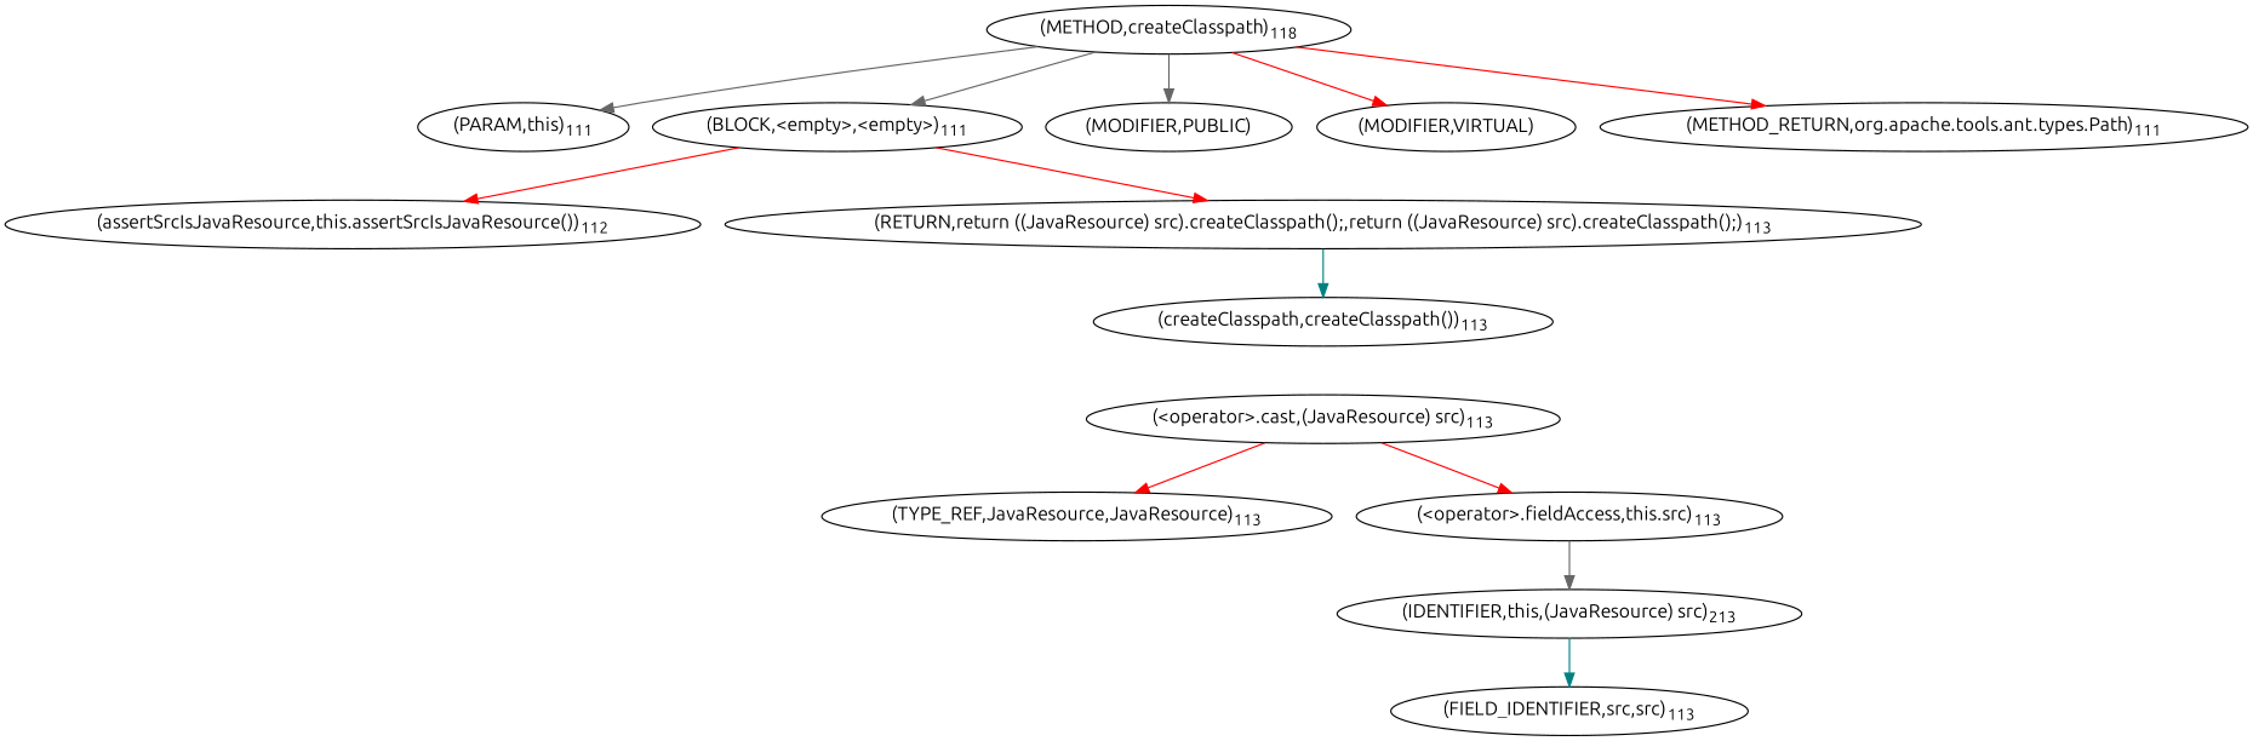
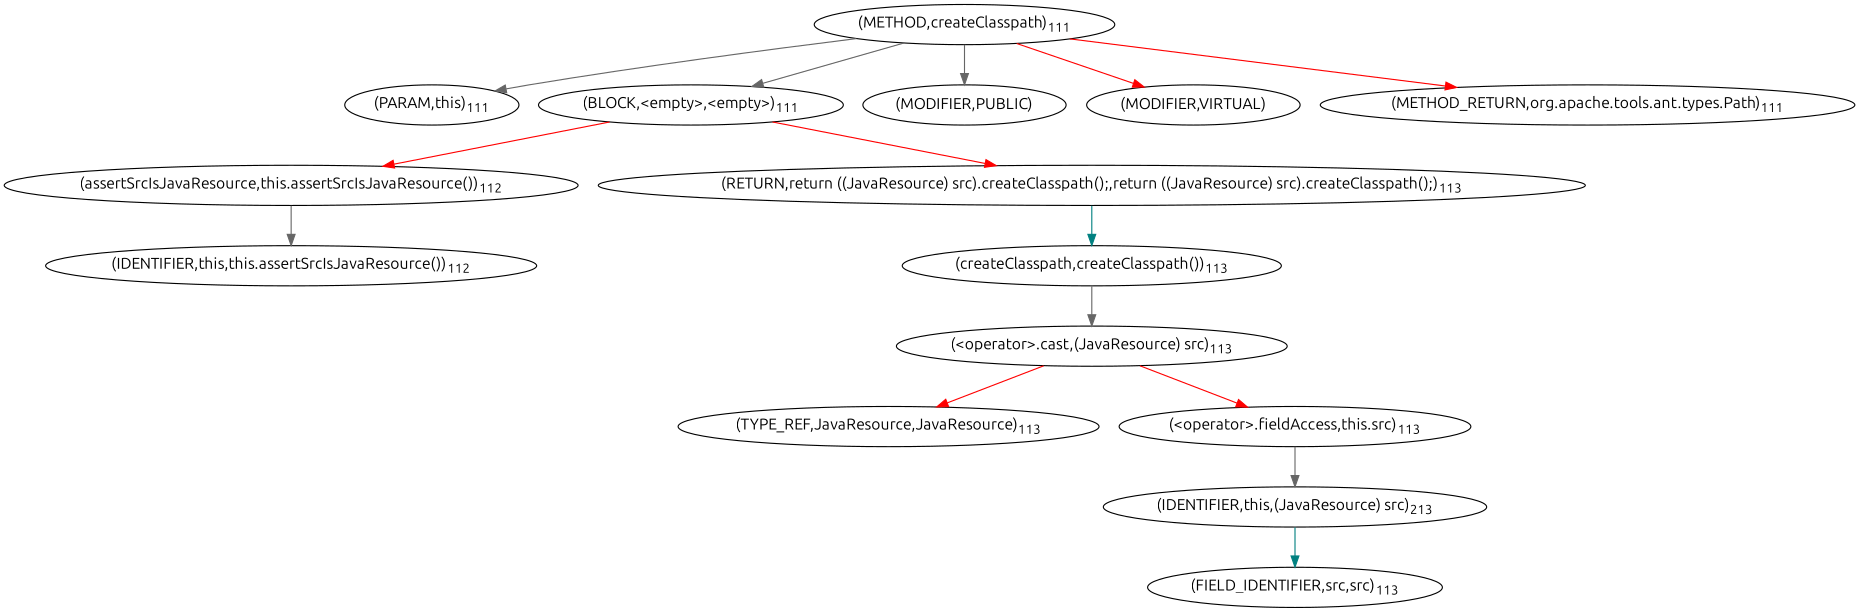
  digraph {
    fontname=Ubuntu
    node [fontname=Ubuntu]
    edge [color=gray40 fontname=Ubuntu]
-   n1 [label=<(METHOD,createClasspath)<SUB>118</SUB>>]
+   n1 [label=<(METHOD,createClasspath)<SUB>111</SUB>>]
    n2 [label=<(PARAM,this)<SUB>111</SUB>>]
    n3 [label=<(BLOCK,&lt;empty&gt;,&lt;empty&gt;)<SUB>111</SUB>>]
    n4 [label=<(MODIFIER,PUBLIC)>]
    n5 [label=<(MODIFIER,VIRTUAL)>]
    n6 [label=<(METHOD_RETURN,org.apache.tools.ant.types.Path)<SUB>111</SUB>>]
    n7 [label=<(assertSrcIsJavaResource,this.assertSrcIsJavaResource())<SUB>112</SUB>>]
    n8 [label=<(RETURN,return ((JavaResource) src).createClasspath();,return ((JavaResource) src).createClasspath();)<SUB>113</SUB>>]
+   n9 [label=<(IDENTIFIER,this,this.assertSrcIsJavaResource())<SUB>112</SUB>>]
    n10 [label=<(createClasspath,createClasspath())<SUB>113</SUB>>]
    n11 [label=<(&lt;operator&gt;.cast,(JavaResource) src)<SUB>113</SUB>>]
    n12 [label=<(TYPE_REF,JavaResource,JavaResource)<SUB>113</SUB>>]
    n13 [label=<(&lt;operator&gt;.fieldAccess,this.src)<SUB>113</SUB>>]
    n14 [label=<(IDENTIFIER,this,(JavaResource) src)<SUB>213</SUB>>]
    n15 [label=<(FIELD_IDENTIFIER,src,src)<SUB>113</SUB>>]
    n1 -> n2
    n1 -> n3
    n1 -> n4
    n1 -> n5 [color=red]
    n1 -> n6 [color=red]
    n3 -> n7 [color=red]
    n3 -> n8 [color=red]
+   n7 -> n9
    n8 -> n10 [color=teal]
+   n10 -> n11
    n11 -> n12 [color=red]
    n11 -> n13 [color=red]
    n13 -> n14
    n14 -> n15 [color=teal]
  }
